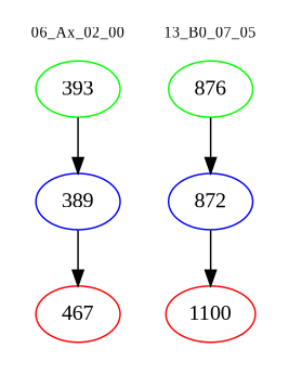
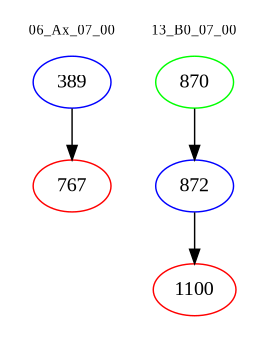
  digraph {
    fontname="Liberation Serif"
    node [color=green fontname="Liberation Serif"]
    edge [color=black fontname="Liberation Serif"]
-   n1 [label=393]
    n2 [color=blue label=389]
-   n3 [color=red label=467]
-   n4 [label=876]
+   n3 [color=red label=767]
+   n4 [label=870]
    n5 [color=blue label=872]
    n6 [color=red label=1100]
    subgraph cluster_1 {
      color=white
      fontsize=10
-     label="06_Ax_02_00"
-     n1
+     label="06_Ax_07_00"
      n2
      n3
    }
    subgraph cluster_2 {
      color=white
      fontsize=10
-     label="13_B0_07_05"
+     label="13_B0_07_00"
      n4
      n5
      n6
    }
-   n1 -> n2
    n2 -> n3
    n4 -> n5
    n5 -> n6
  }
